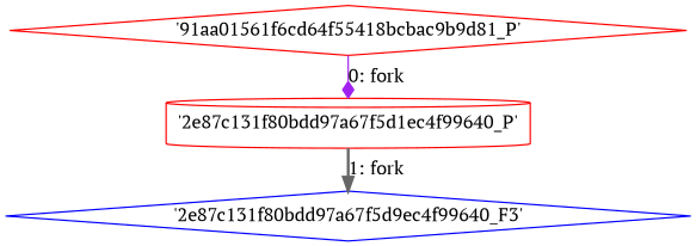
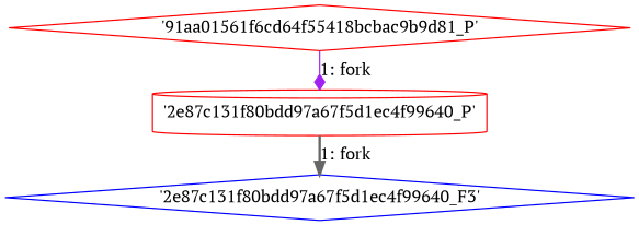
  digraph {
    engine=neato
    fixedsize=false
    fontname="PT Serif"
    fontsize=10
    nodesep=0.3
    rankdir=TB
    ranksep=0
    splines=true
    node [color=red fontname="PT Serif" node_type=Process shape=diamond]
    edge [fontname="PT Serif"]
    "'2e87c131f80bdd97a67f5d1ec4f99640_P'" [shape=cylinder]
    "'91aa01561f6cd64f55418bcbac9b9d81_P'"
-   "'2e87c131f80bdd97a67f5d1ec4f99640_F3'" [color=blue node_type=File label="'2e87c131f80bdd97a67f5d9ec4f99640_F3'"]
+   "'2e87c131f80bdd97a67f5d1ec4f99640_F3'" [color=blue node_type=File]
    "'2e87c131f80bdd97a67f5d1ec4f99640_P'" -> "'2e87c131f80bdd97a67f5d1ec4f99640_F3'" [arrowhead=normal color=gray40 label="1: fork" style=bold]
-   "'91aa01561f6cd64f55418bcbac9b9d81_P'" -> "'2e87c131f80bdd97a67f5d1ec4f99640_P'" [arrowhead=diamond color=purple label="0: fork" style=solid]
+   "'91aa01561f6cd64f55418bcbac9b9d81_P'" -> "'2e87c131f80bdd97a67f5d1ec4f99640_P'" [arrowhead=diamond color=purple label="1: fork" style=solid]
  }
